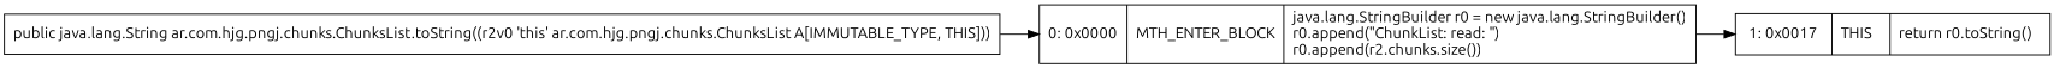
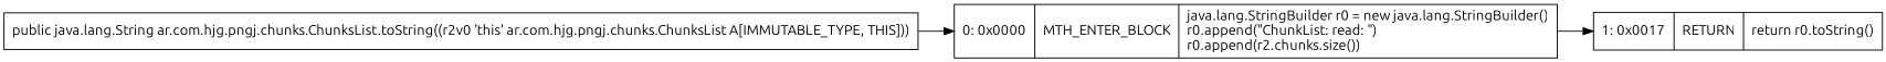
  digraph {
    rankdir=LR
    fontname=Ubuntu
    node [shape=record fontname=Ubuntu]
    edge [fontname=Ubuntu]
    n1 [label="{0\:\ 0x0000|MTH_ENTER_BLOCK\l|java.lang.StringBuilder r0 = new java.lang.StringBuilder()\lr0.append(\"ChunkList: read: \")\lr0.append(r2.chunks.size())\l}"]
-   n2 [label="{1\:\ 0x0017|THIS\l|return r0.toString()\l}"]
+   n2 [label="{1\:\ 0x0017|RETURN\l|return r0.toString()\l}"]
    n3 [label="{public java.lang.String ar.com.hjg.pngj.chunks.ChunksList.toString((r2v0 'this' ar.com.hjg.pngj.chunks.ChunksList A[IMMUTABLE_TYPE, THIS])) }"]
    n1 -> n2
    n3 -> n1
  }
